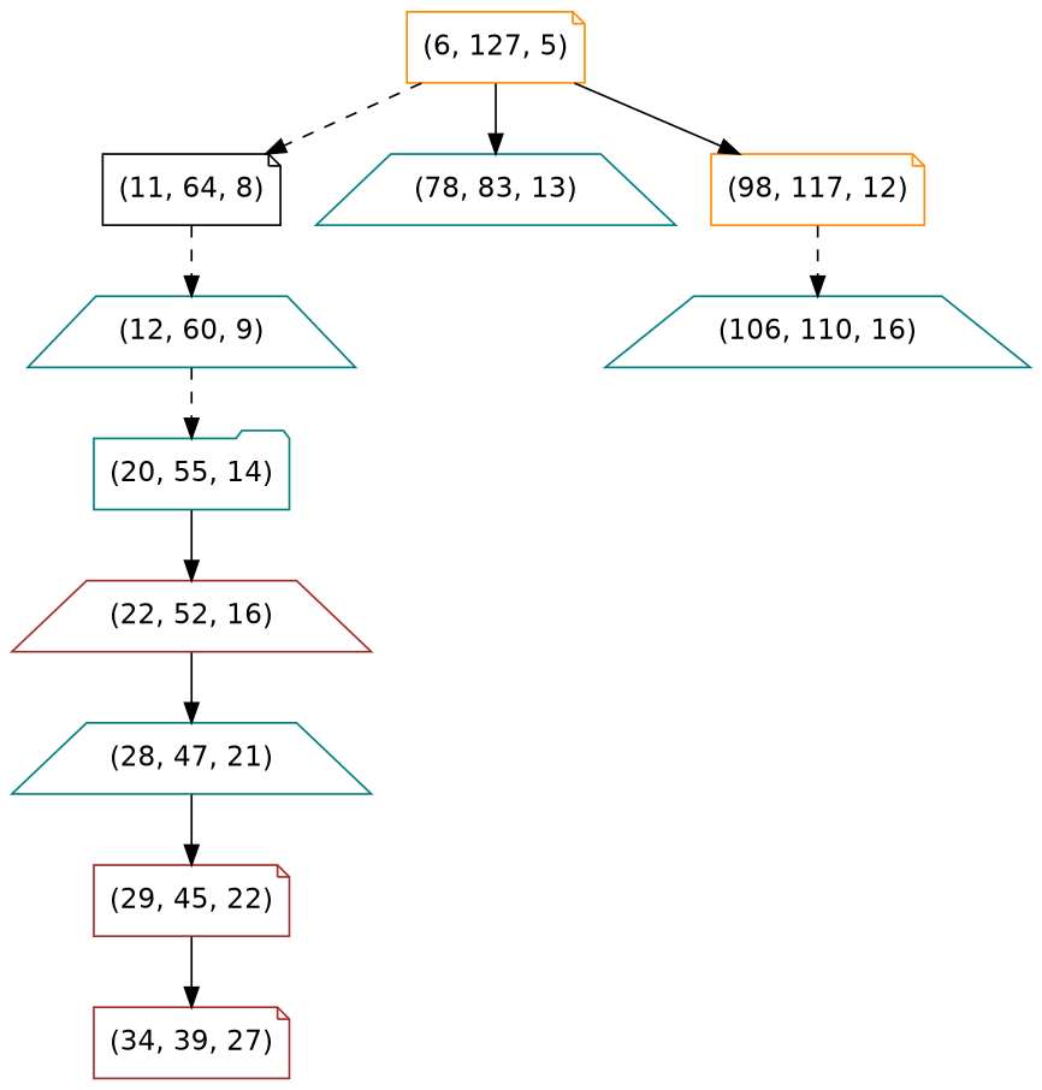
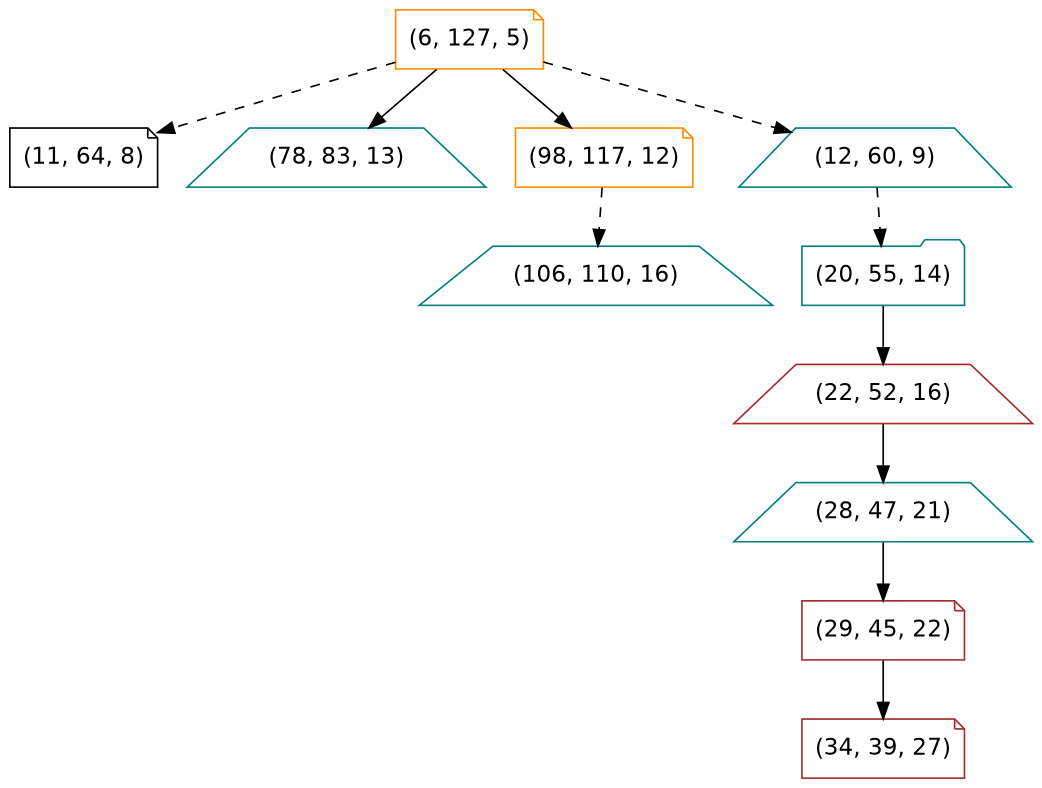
  digraph {
    fontname="DejaVu Sans"
    node [color=teal fontname="DejaVu Sans" shape=note]
    edge [fontname="DejaVu Sans" style=solid]
    "(6, 127, 5)" [color=darkorange]
    "(11, 64, 8)" [color=black]
    "(78, 83, 13)" [shape=trapezium]
    "(98, 117, 12)" [color=darkorange]
    "(12, 60, 9)" [shape=trapezium]
    "(106, 110, 16)" [shape=trapezium]
    "(20, 55, 14)" [shape=folder]
    "(22, 52, 16)" [color=brown shape=trapezium]
    "(28, 47, 21)" [shape=trapezium]
    "(29, 45, 22)" [color=brown]
    "(34, 39, 27)" [color=brown]
    "(6, 127, 5)" -> "(11, 64, 8)" [style=dashed]
    "(6, 127, 5)" -> "(78, 83, 13)"
    "(6, 127, 5)" -> "(98, 117, 12)"
-   "(11, 64, 8)" -> "(12, 60, 9)" [style=dashed]
+   "(6, 127, 5)" -> "(12, 60, 9)" [style=dashed]
    "(98, 117, 12)" -> "(106, 110, 16)" [style=dashed]
    "(12, 60, 9)" -> "(20, 55, 14)" [style=dashed]
    "(20, 55, 14)" -> "(22, 52, 16)"
    "(22, 52, 16)" -> "(28, 47, 21)"
    "(28, 47, 21)" -> "(29, 45, 22)"
    "(29, 45, 22)" -> "(34, 39, 27)"
  }
